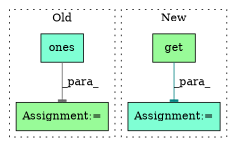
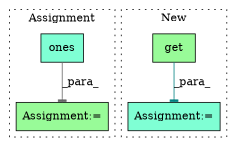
  digraph {
    node [a=32 l=1 shape=box style=filled fillcolor=aquamarine]
    edge [arrowhead=tee]
    n1 [l="5,1" label=ones s="1875,1894"]
    n2 [a=7 label="Assignment:=" s=1868 fillcolor=palegreen]
    n3 [l="4,1" label=get s="1821,1838" fillcolor=palegreen]
    n4 [a=7 label="Assignment:=" s=1815]
    subgraph cluster_1 {
-     label=Old
+     label=Assignment
      style=dotted
      n1
      n2
    }
    subgraph cluster_2 {
      label=New
      style=dotted
      n3
      n4
    }
    n1 -> n2 [label=_para_ color=gray40]
    n3 -> n4 [label=_para_ color=teal]
  }
